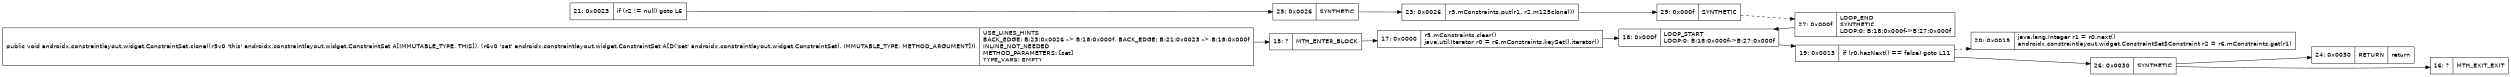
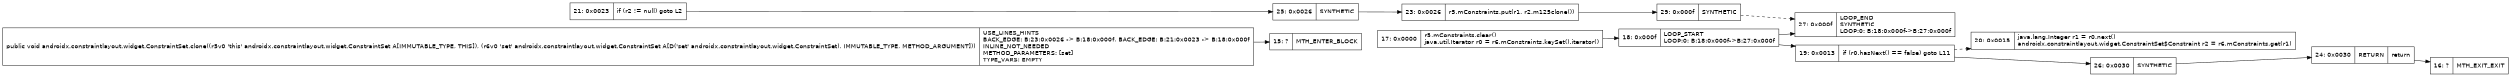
  digraph {
    fontname="DejaVu Sans"
    rankdir=LR
    node [fontname="DejaVu Sans" shape=record]
    edge [fontname="DejaVu Sans"]
    n1 [label="{15\:\ ?|MTH_ENTER_BLOCK\l}"]
    n2 [label="{17\:\ 0x0000|r5.mConstraints.clear()\ljava.util.Iterator r0 = r6.mConstraints.keySet().iterator()\l}"]
    n3 [label="{18\:\ 0x000f|LOOP_START\lLOOP:0: B:18:0x000f\-\>B:27:0x000f\l}"]
    n4 [label="{19\:\ 0x0013|if (r0.hasNext() == false) goto L11\l}"]
    n5 [label="{20\:\ 0x0015|java.lang.Integer r1 = r0.next()\landroidx.constraintlayout.widget.ConstraintSet$Constraint r2 = r6.mConstraints.get(r1)\l}"]
    n6 [label="{26\:\ 0x0030|SYNTHETIC\l}"]
    n7 [label="{24\:\ 0x0030|RETURN\l|return\l}"]
-   n8 [label="{21\:\ 0x0023|if (r2 != null) goto L6\l}"]
+   n8 [label="{21\:\ 0x0023|if (r2 != null) goto L2\l}"]
    n9 [label="{25\:\ 0x0026|SYNTHETIC\l}"]
    n10 [label="{23\:\ 0x0026|r5.mConstraints.put(r1, r2.m125clone())\l}"]
    n11 [label="{29\:\ 0x000f|SYNTHETIC\l}"]
    n12 [label="{27\:\ 0x000f|LOOP_END\lSYNTHETIC\lLOOP:0: B:18:0x000f\-\>B:27:0x000f\l}"]
    n13 [label="{16\:\ ?|MTH_EXIT_EXIT\l}"]
    n14 [label="{public void androidx.constraintlayout.widget.ConstraintSet.clone((r5v0 'this' androidx.constraintlayout.widget.ConstraintSet A[IMMUTABLE_TYPE, THIS]), (r6v0 'set' androidx.constraintlayout.widget.ConstraintSet A[D('set' androidx.constraintlayout.widget.ConstraintSet), IMMUTABLE_TYPE, METHOD_ARGUMENT]))  | USE_LINES_HINTS\lBACK_EDGE: B:23:0x0026 \-\> B:18:0x000f, BACK_EDGE: B:21:0x0023 \-\> B:18:0x000f\lINLINE_NOT_NEEDED\lMETHOD_PARAMETERS: [set]\lTYPE_VARS: EMPTY\l}"]
-   n1 -> n2
    n2 -> n3
    n3 -> n4
    n4 -> n5 [style=dashed]
    n4 -> n6
    n6 -> n7
-   n6 -> n13
+   n7 -> n13
    n8 -> n9
    n9 -> n10
    n10 -> n11
    n11 -> n12 [style=dashed]
-   n12 -> n3
+   n3 -> n12
    n14 -> n1
  }
